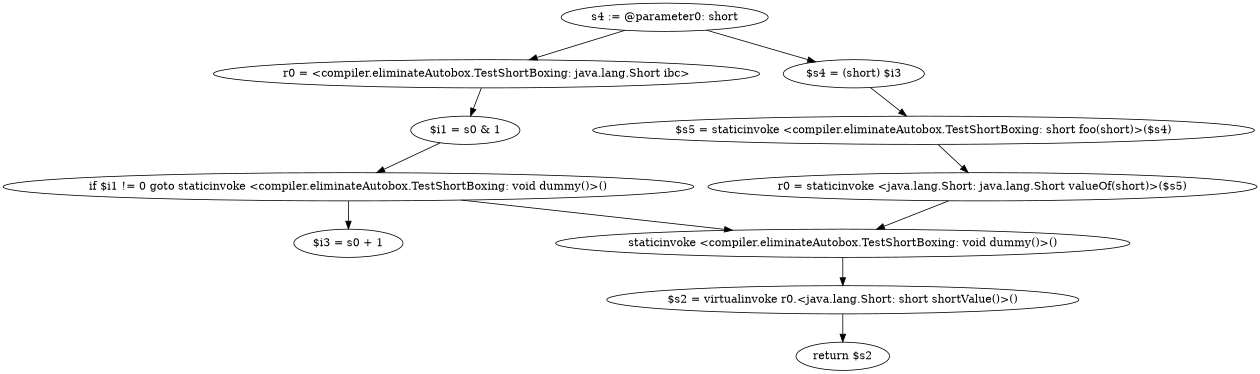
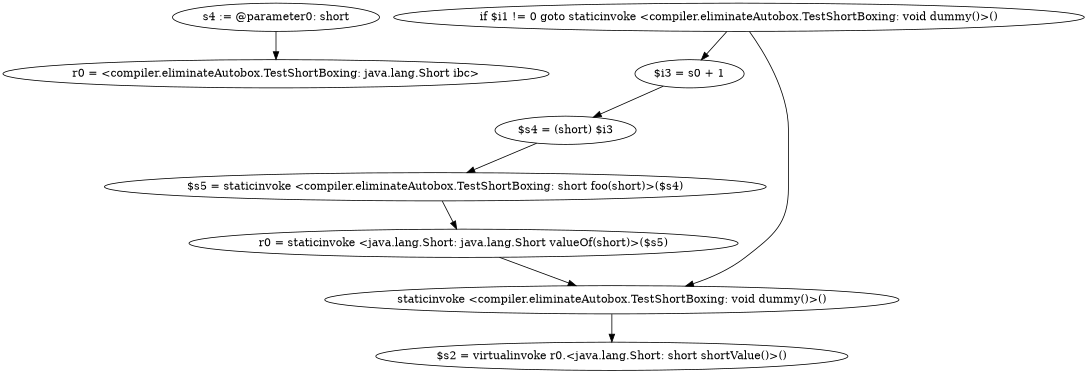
  digraph {
    n1 [label="s4 := @parameter0: short"]
    "r0 = <compiler.eliminateAutobox.TestShortBoxing: java.lang.Short ibc>"
-   "$i1 = s0 & 1"
    "if $i1 != 0 goto staticinvoke <compiler.eliminateAutobox.TestShortBoxing: void dummy()>()"
    "$i3 = s0 + 1"
    "staticinvoke <compiler.eliminateAutobox.TestShortBoxing: void dummy()>()"
    "$s4 = (short) $i3"
    "$s2 = virtualinvoke r0.<java.lang.Short: short shortValue()>()"
    "$s5 = staticinvoke <compiler.eliminateAutobox.TestShortBoxing: short foo(short)>($s4)"
    "r0 = staticinvoke <java.lang.Short: java.lang.Short valueOf(short)>($s5)"
-   "return $s2"
    n1 -> "r0 = <compiler.eliminateAutobox.TestShortBoxing: java.lang.Short ibc>"
-   "r0 = <compiler.eliminateAutobox.TestShortBoxing: java.lang.Short ibc>" -> "$i1 = s0 & 1"
-   "$i1 = s0 & 1" -> "if $i1 != 0 goto staticinvoke <compiler.eliminateAutobox.TestShortBoxing: void dummy()>()"
    "if $i1 != 0 goto staticinvoke <compiler.eliminateAutobox.TestShortBoxing: void dummy()>()" -> "$i3 = s0 + 1"
    "if $i1 != 0 goto staticinvoke <compiler.eliminateAutobox.TestShortBoxing: void dummy()>()" -> "staticinvoke <compiler.eliminateAutobox.TestShortBoxing: void dummy()>()"
-   n1 -> "$s4 = (short) $i3"
+   "$i3 = s0 + 1" -> "$s4 = (short) $i3"
    "staticinvoke <compiler.eliminateAutobox.TestShortBoxing: void dummy()>()" -> "$s2 = virtualinvoke r0.<java.lang.Short: short shortValue()>()"
    "$s4 = (short) $i3" -> "$s5 = staticinvoke <compiler.eliminateAutobox.TestShortBoxing: short foo(short)>($s4)"
-   "$s2 = virtualinvoke r0.<java.lang.Short: short shortValue()>()" -> "return $s2"
    "$s5 = staticinvoke <compiler.eliminateAutobox.TestShortBoxing: short foo(short)>($s4)" -> "r0 = staticinvoke <java.lang.Short: java.lang.Short valueOf(short)>($s5)"
    "r0 = staticinvoke <java.lang.Short: java.lang.Short valueOf(short)>($s5)" -> "staticinvoke <compiler.eliminateAutobox.TestShortBoxing: void dummy()>()"
  }
